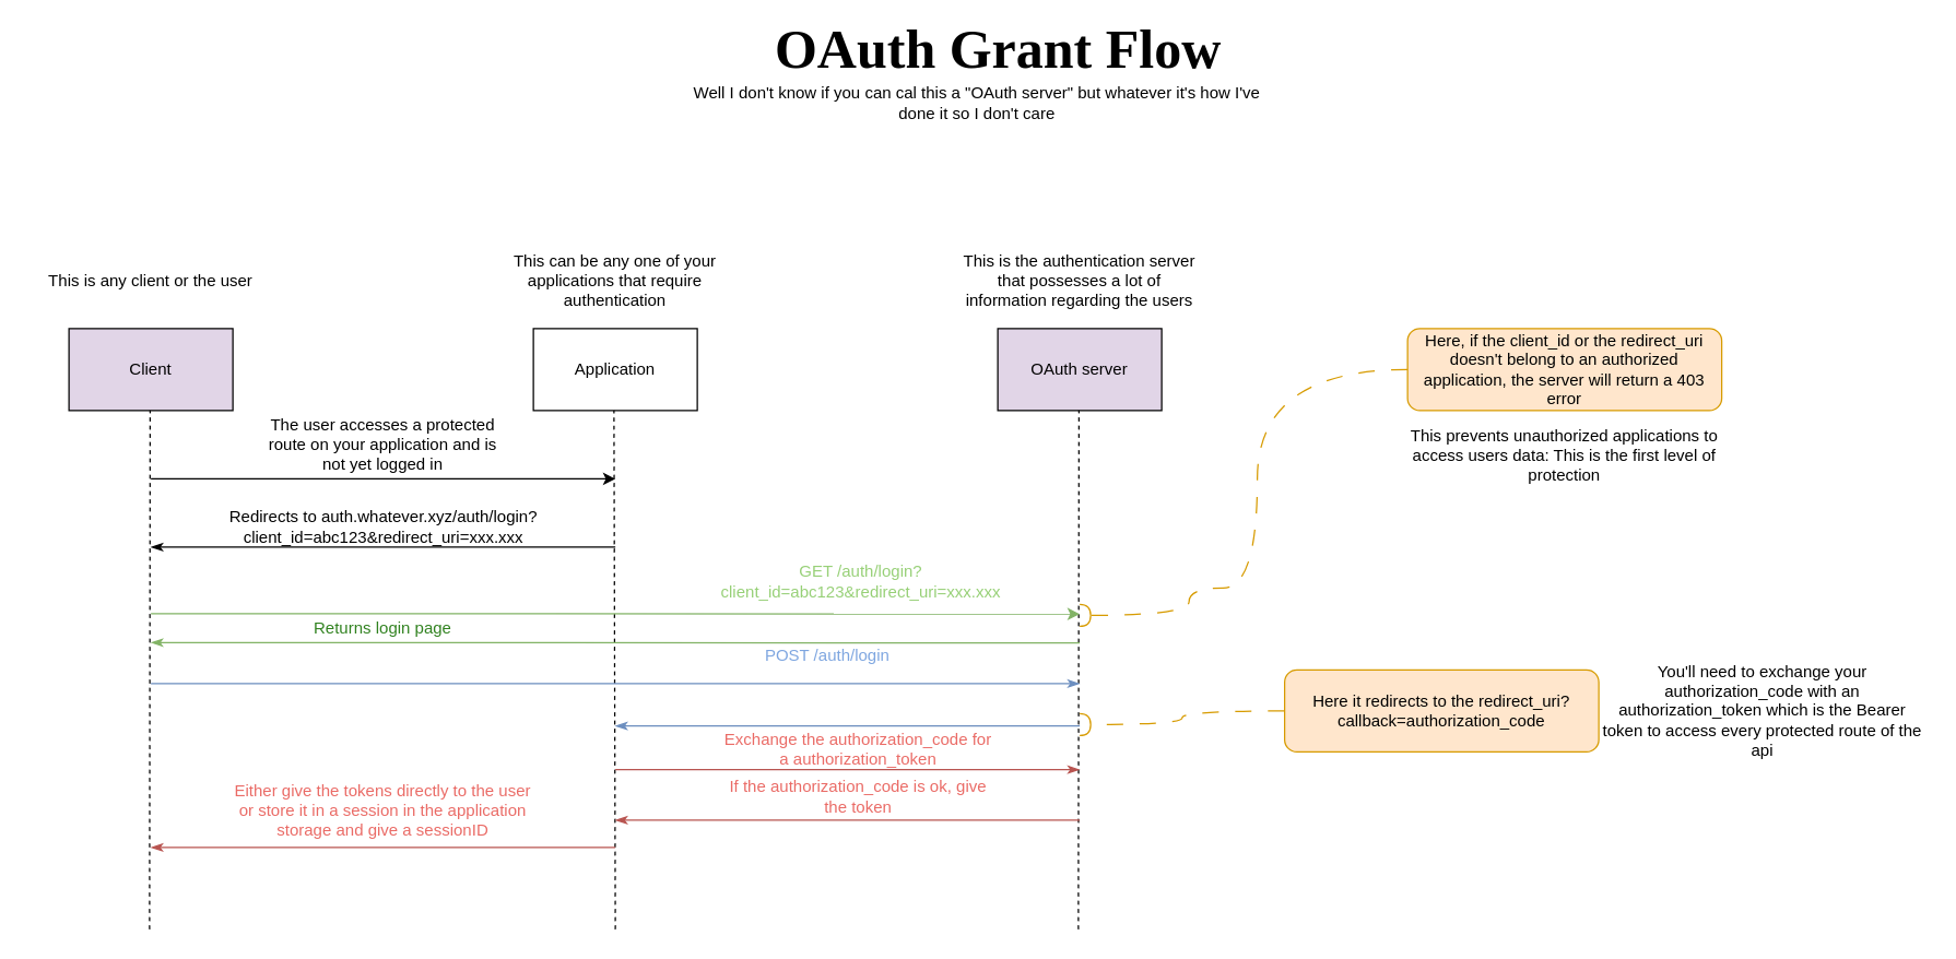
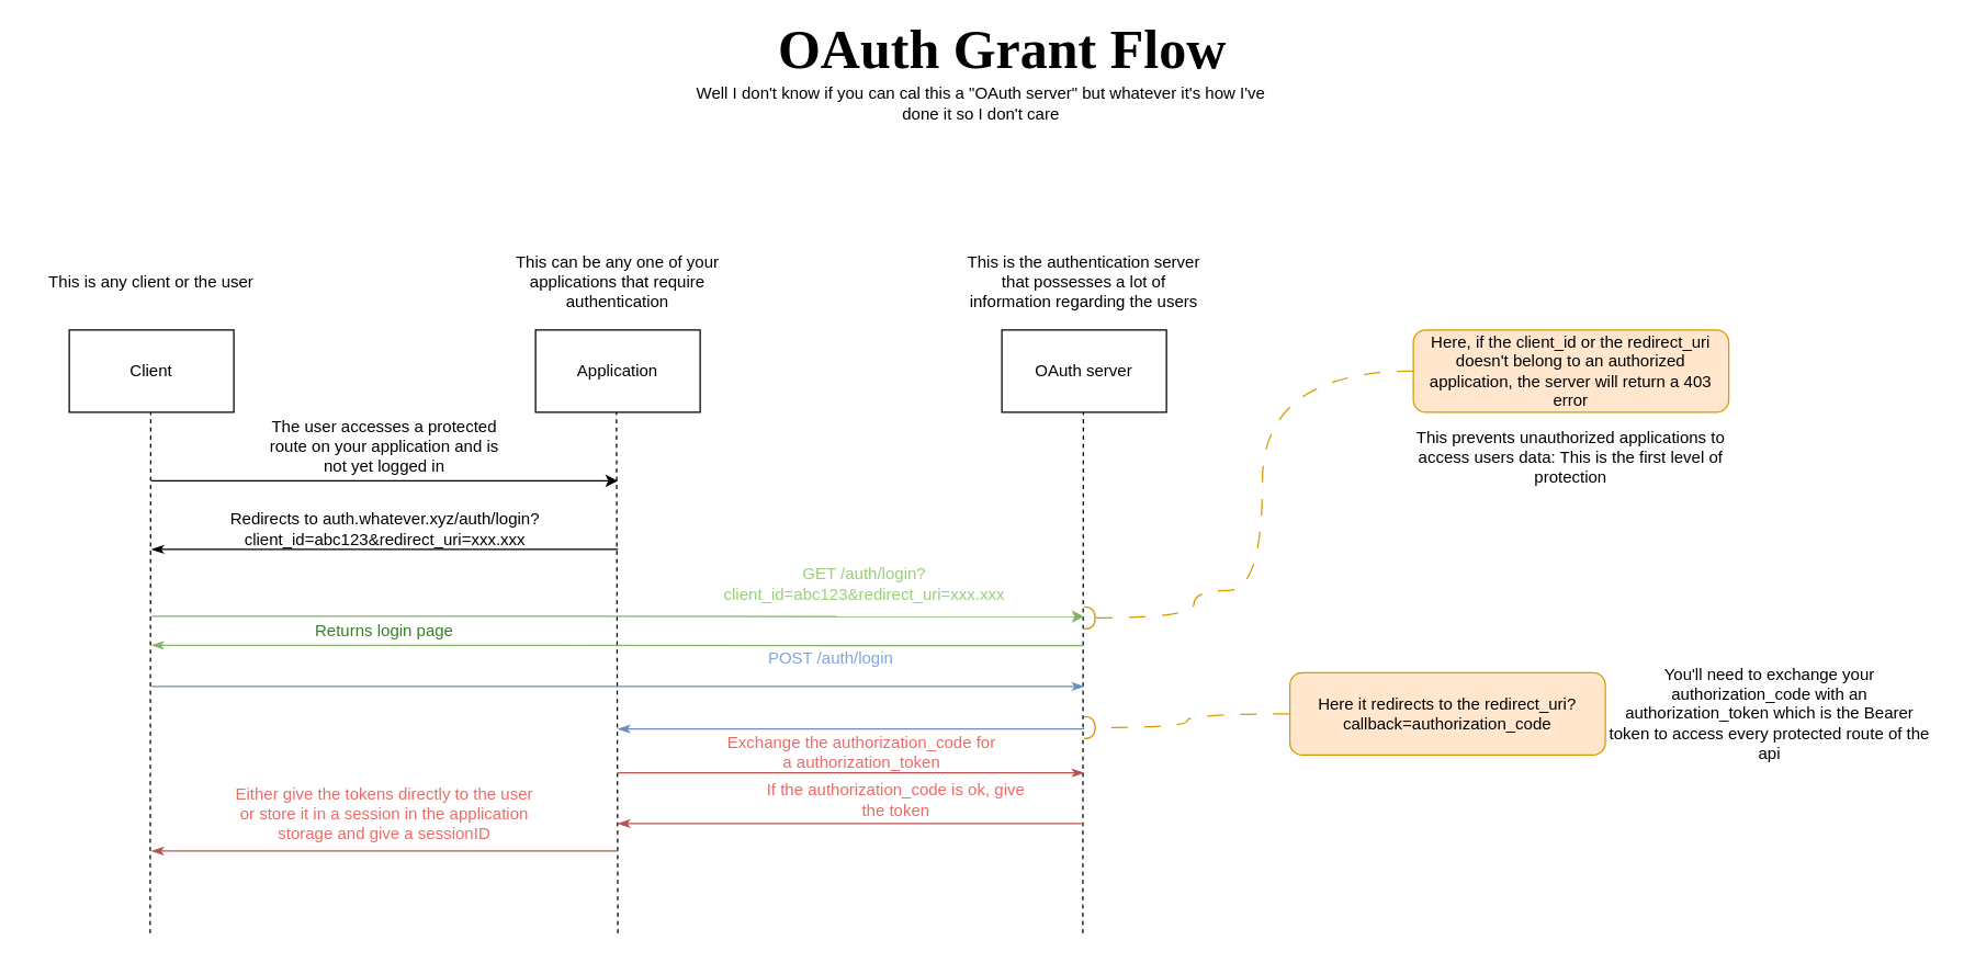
  <mxCell id="0" />
  <mxCell id="1" parent="0" />
- <mxCell id="2" value="Client" style="rounded=0;whiteSpace=wrap;html=1;fillColor=#e1d5e7;" vertex="1" parent="1"><mxGeometry x="50" y="240" width="120" height="60" as="geometry" /></mxCell>
+ <mxCell id="2" value="Client" style="rounded=0;whiteSpace=wrap;html=1;" vertex="1" parent="1"><mxGeometry x="50" y="240" width="120" height="60" as="geometry" /></mxCell>
  <mxCell id="3" value="Application" style="rounded=0;whiteSpace=wrap;html=1;" vertex="1" parent="1"><mxGeometry x="390" y="240" width="120" height="60" as="geometry" /></mxCell>
- <mxCell id="4" value="OAuth server" style="rounded=0;whiteSpace=wrap;html=1;fillColor=#e1d5e7;" vertex="1" parent="1"><mxGeometry x="730" y="240" width="120" height="60" as="geometry" /></mxCell>
+ <mxCell id="4" value="OAuth server" style="rounded=0;whiteSpace=wrap;html=1;" vertex="1" parent="1"><mxGeometry x="730" y="240" width="120" height="60" as="geometry" /></mxCell>
  <mxCell id="5" value="This can be any one of your applications that require authentication" style="text;html=1;align=center;verticalAlign=middle;whiteSpace=wrap;rounded=0;" vertex="1" parent="1"><mxGeometry x="360" y="190" width="180" height="30" as="geometry" /></mxCell>
  <mxCell id="6" value="This is any client or the user" style="text;html=1;align=center;verticalAlign=middle;whiteSpace=wrap;rounded=0;" vertex="1" parent="1"><mxGeometry x="20" y="190" width="180" height="30" as="geometry" /></mxCell>
  <mxCell id="7" value="This is the authentication server that possesses a lot of information regarding the users" style="text;html=1;align=center;verticalAlign=middle;whiteSpace=wrap;rounded=0;" vertex="1" parent="1"><mxGeometry x="700" y="190" width="180" height="30" as="geometry" /></mxCell>
  <mxCell id="8" value="" style="endArrow=none;dashed=1;html=1;rounded=0;entryX=0.5;entryY=1;entryDx=0;entryDy=0;" edge="1" parent="1"><mxGeometry width="50" height="50" relative="1" as="geometry"><mxPoint x="450" y="680" as="sourcePoint" /><mxPoint x="449" y="300" as="targetPoint" /></mxGeometry></mxCell>
  <mxCell id="9" value="" style="endArrow=none;dashed=1;html=1;rounded=0;entryX=0.5;entryY=1;entryDx=0;entryDy=0;" edge="1" parent="1"><mxGeometry width="50" height="50" relative="1" as="geometry"><mxPoint x="789" y="680" as="sourcePoint" /><mxPoint x="789.41" y="300" as="targetPoint" /></mxGeometry></mxCell>
  <mxCell id="10" value="" style="endArrow=none;dashed=1;html=1;rounded=0;entryX=0.5;entryY=1;entryDx=0;entryDy=0;" edge="1" parent="1"><mxGeometry width="50" height="50" relative="1" as="geometry"><mxPoint x="109" y="680" as="sourcePoint" /><mxPoint x="109.41" y="300" as="targetPoint" /></mxGeometry></mxCell>
  <mxCell id="11" value="" style="endArrow=classic;html=1;rounded=0;" edge="1" parent="1"><mxGeometry width="50" height="50" relative="1" as="geometry"><mxPoint x="110" y="350" as="sourcePoint" /><mxPoint x="450" y="350" as="targetPoint" /></mxGeometry></mxCell>
  <mxCell id="12" value="The user accesses a protected route on your application and is not yet logged in" style="text;html=1;align=center;verticalAlign=middle;whiteSpace=wrap;rounded=0;" vertex="1" parent="1"><mxGeometry x="190" y="310" width="180" height="30" as="geometry" /></mxCell>
  <mxCell id="13" value="" style="endArrow=none;html=1;rounded=0;startFill=1;startArrow=classicThin;" edge="1" parent="1"><mxGeometry width="50" height="50" relative="1" as="geometry"><mxPoint x="110" y="400" as="sourcePoint" /><mxPoint x="450" y="400" as="targetPoint" /></mxGeometry></mxCell>
  <mxCell id="14" value="Redirects to auth.whatever.xyz/auth/login?client_id=abc123&amp;amp;redirect_uri=xxx.xxx" style="text;html=1;align=center;verticalAlign=middle;whiteSpace=wrap;rounded=0;" vertex="1" parent="1"><mxGeometry x="157.5" y="370" width="245" height="30" as="geometry" /></mxCell>
  <mxCell id="15" value="" style="endArrow=classic;html=1;rounded=0;fillColor=#d5e8d4;strokeColor=#82b366;" edge="1" parent="1"><mxGeometry width="50" height="50" relative="1" as="geometry"><mxPoint x="110" y="448.82" as="sourcePoint" /><mxPoint x="790" y="449" as="targetPoint" /></mxGeometry></mxCell>
  <mxCell id="16" value="&lt;font style=&quot;color: rgb(151, 208, 119);&quot;&gt;GET /auth/login?client_id=abc123&amp;amp;redirect_uri=xxx.xxx&lt;/font&gt;" style="text;html=1;align=center;verticalAlign=middle;whiteSpace=wrap;rounded=0;fillColor=none;fontColor=#97D077;" vertex="1" parent="1"><mxGeometry x="530" y="410" width="200" height="30" as="geometry" /></mxCell>
  <mxCell id="17" value="" style="endArrow=none;html=1;rounded=0;fillColor=#d5e8d4;strokeColor=#82b366;startArrow=classicThin;startFill=1;" edge="1" parent="1"><mxGeometry width="50" height="50" relative="1" as="geometry"><mxPoint x="110" y="470" as="sourcePoint" /><mxPoint x="790" y="470.18" as="targetPoint" /></mxGeometry></mxCell>
  <mxCell id="18" value="Returns login page" style="text;html=1;align=center;verticalAlign=middle;whiteSpace=wrap;rounded=0;fillColor=none;fontColor=#318220;" vertex="1" parent="1"><mxGeometry x="215" y="450" width="130" height="20" as="geometry" /></mxCell>
  <mxCell id="19" value="" style="endArrow=classicThin;html=1;rounded=0;endFill=1;fillColor=#dae8fc;strokeColor=#6c8ebf;" edge="1" parent="1"><mxGeometry width="50" height="50" relative="1" as="geometry"><mxPoint x="110" y="500" as="sourcePoint" /><mxPoint x="790" y="500" as="targetPoint" /></mxGeometry></mxCell>
  <mxCell id="20" value="POST /auth/login" style="text;html=1;align=center;verticalAlign=middle;whiteSpace=wrap;rounded=0;fontColor=#7EA6E0;" vertex="1" parent="1"><mxGeometry x="552.5" y="470" width="105" height="20" as="geometry" /></mxCell>
  <mxCell id="21" style="edgeStyle=orthogonalEdgeStyle;rounded=0;orthogonalLoop=1;jettySize=auto;html=1;fillColor=#ffe6cc;strokeColor=#d79b00;endArrow=halfCircle;endFill=0;dashed=1;dashPattern=12 12;curved=1;" edge="1" parent="1" source="22"><mxGeometry relative="1" as="geometry"><mxPoint x="790" y="450" as="targetPoint" /><Array as="points"><mxPoint x="920" y="270" /><mxPoint x="920" y="430" /><mxPoint x="870" y="430" /><mxPoint x="870" y="450" /></Array></mxGeometry></mxCell>
  <mxCell id="22" value="Here, if the client_id or the redirect_uri doesn't belong to an authorized application, the server will return a 403 error" style="rounded=1;whiteSpace=wrap;html=1;fillColor=#ffe6cc;strokeColor=#d79b00;" vertex="1" parent="1"><mxGeometry x="1030" y="240" width="230" height="60" as="geometry" /></mxCell>
  <mxCell id="23" value="This prevents unauthorized applications to access users data: This is the first level of protection" style="text;html=1;align=center;verticalAlign=middle;whiteSpace=wrap;rounded=0;" vertex="1" parent="1"><mxGeometry x="1030" y="310" width="230" height="45" as="geometry" /></mxCell>
  <mxCell id="24" value="" style="endArrow=none;html=1;rounded=0;endFill=1;fillColor=#dae8fc;strokeColor=#6c8ebf;startArrow=classicThin;startFill=1;" edge="1" parent="1"><mxGeometry width="50" height="50" relative="1" as="geometry"><mxPoint x="450" y="531" as="sourcePoint" /><mxPoint x="790" y="531" as="targetPoint" /></mxGeometry></mxCell>
  <mxCell id="25" value="" style="endArrow=classicThin;html=1;rounded=0;endFill=1;fillColor=#f8cecc;strokeColor=#b85450;startArrow=none;startFill=0;" edge="1" parent="1"><mxGeometry width="50" height="50" relative="1" as="geometry"><mxPoint x="450" y="563" as="sourcePoint" /><mxPoint x="790" y="563" as="targetPoint" /></mxGeometry></mxCell>
  <mxCell id="26" style="edgeStyle=orthogonalEdgeStyle;rounded=0;orthogonalLoop=1;jettySize=auto;html=1;curved=1;dashed=1;dashPattern=12 12;fillColor=#ffe6cc;strokeColor=#d79b00;endArrow=halfCircle;endFill=0;" edge="1" parent="1" source="27"><mxGeometry relative="1" as="geometry"><mxPoint x="790" y="530" as="targetPoint" /><Array as="points"><mxPoint x="865" y="520" /><mxPoint x="865" y="530" /></Array></mxGeometry></mxCell>
  <mxCell id="27" value="Here it redirects to the redirect_uri?callback=authorization_code" style="rounded=1;whiteSpace=wrap;html=1;fillColor=#ffe6cc;strokeColor=#d79b00;" vertex="1" parent="1"><mxGeometry x="940" y="490" width="230" height="60" as="geometry" /></mxCell>
  <mxCell id="28" value="You'll need to exchange your authorization_code with an authorization_token which is the Bearer token to access every protected route of the api" style="text;html=1;align=center;verticalAlign=middle;whiteSpace=wrap;rounded=0;" vertex="1" parent="1"><mxGeometry x="1170" y="485" width="240" height="70" as="geometry" /></mxCell>
  <mxCell id="29" value="Exchange the authorization_code for a authorization_token" style="text;html=1;align=center;verticalAlign=middle;whiteSpace=wrap;rounded=0;fontColor=#EA6B66;" vertex="1" parent="1"><mxGeometry x="526.25" y="540" width="203.75" height="15" as="geometry" /></mxCell>
  <mxCell id="30" value="" style="endArrow=none;html=1;rounded=0;endFill=1;fillColor=#f8cecc;strokeColor=#b85450;startArrow=classicThin;startFill=1;" edge="1" parent="1"><mxGeometry width="50" height="50" relative="1" as="geometry"><mxPoint x="450" y="600" as="sourcePoint" /><mxPoint x="790" y="600" as="targetPoint" /></mxGeometry></mxCell>
- <mxCell id="31" value="If the authorization_code is ok, give the token" style="text;html=1;align=center;verticalAlign=middle;whiteSpace=wrap;rounded=0;fontColor=#EA6B66;" vertex="1" parent="1"><mxGeometry x="526.25" y="570" width="203.75" height="25" as="geometry" /></mxCell>
+ <mxCell id="31" value="If the authorization_code is ok, give the token" style="text;html=1;align=center;verticalAlign=middle;whiteSpace=wrap;rounded=0;fontColor=#EA6B66;" vertex="1" parent="1"><mxGeometry x="551.25" y="570" width="203.75" height="25" as="geometry" /></mxCell>
  <mxCell id="32" value="" style="endArrow=none;html=1;rounded=0;endFill=1;fillColor=#f8cecc;strokeColor=#b85450;startArrow=classicThin;startFill=1;" edge="1" parent="1"><mxGeometry width="50" height="50" relative="1" as="geometry"><mxPoint x="110" y="620" as="sourcePoint" /><mxPoint x="450" y="620" as="targetPoint" /></mxGeometry></mxCell>
  <mxCell id="33" value="Either give the tokens directly to the user or store it in a session in the application storage and give a sessionID" style="text;html=1;align=center;verticalAlign=middle;whiteSpace=wrap;rounded=0;fontColor=#EA6B66;" vertex="1" parent="1"><mxGeometry x="164.06" y="580" width="231.88" height="25" as="geometry" /></mxCell>
  <mxCell id="34" value="OAuth Grant Flow" style="text;html=1;align=center;verticalAlign=middle;whiteSpace=wrap;rounded=0;fontSize=40;fontStyle=1;fontFamily=Lucida Console;" vertex="1" parent="1"><mxGeometry x="513" y="20" width="435" height="30" as="geometry" /></mxCell>
  <mxCell id="35" value="Well I don't know if you can cal this a &quot;OAuth server&quot; but whatever it's how I've done it so I don't care" style="text;html=1;align=center;verticalAlign=middle;whiteSpace=wrap;rounded=0;" vertex="1" parent="1"><mxGeometry x="505" y="60" width="420" height="30" as="geometry" /></mxCell>
